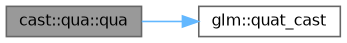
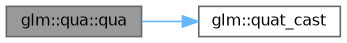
  digraph {
    rankdir=LR
    node [fontname=Helvetica fontsize=10 shape=box style=filled]
-   n1 [color=gray40 fillcolor=grey60 fontcolor=black height=0.2 label="cast::qua::qua" width=0.4]
+   n1 [color=gray40 fillcolor=grey60 fontcolor=black height=0.2 label="glm::qua::qua" width=0.4]
    n2 [color=grey40 fillcolor=white height=0.2 label="glm::quat_cast" width=0.4]
    n1 -> n2 [color=steelblue1 fontname=Helvetica fontsize=10 labelfontname=Helvetica labelfontsize=10 style=solid]
  }
